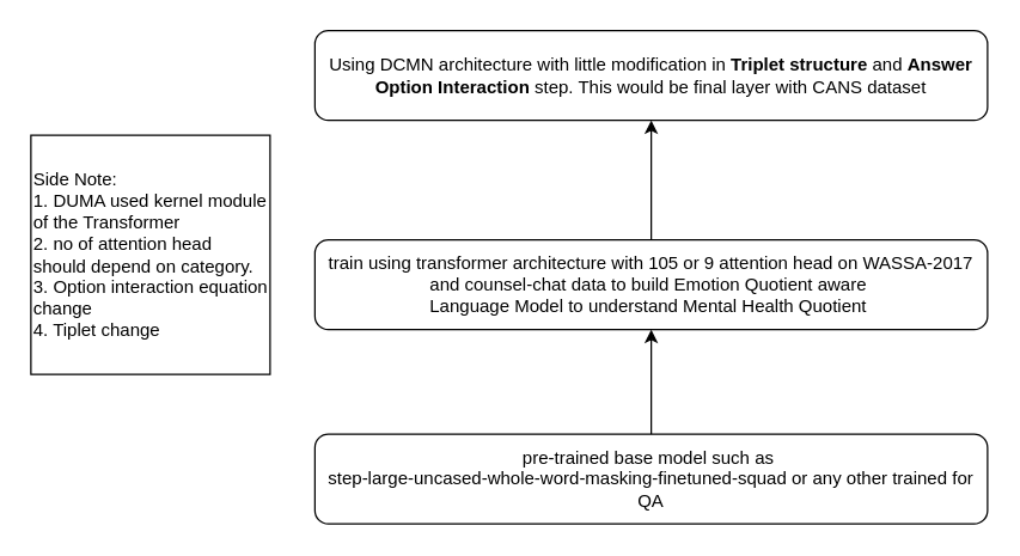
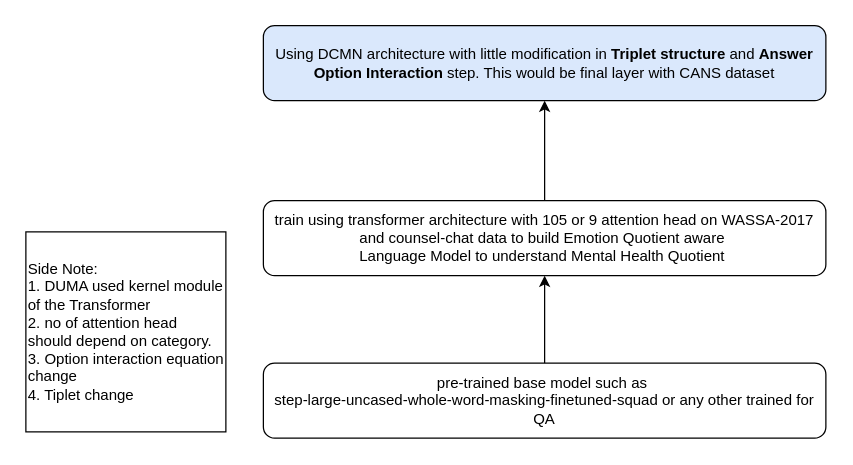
  <mxCell id="0" />
  <mxCell id="1" parent="0" />
  <mxCell id="2" style="edgeStyle=orthogonalEdgeStyle;rounded=0;orthogonalLoop=1;jettySize=auto;html=1;exitX=0.5;exitY=0;exitDx=0;exitDy=0;entryX=0.5;entryY=1;entryDx=0;entryDy=0;" edge="1" parent="1" source="3" target="5"><mxGeometry relative="1" as="geometry" /></mxCell>
  <mxCell id="3" value="pre-trained base model such as&amp;nbsp;&lt;br&gt;step-large-uncased-whole-word-masking-finetuned-squad or any other trained for QA" style="rounded=1;whiteSpace=wrap;html=1;" vertex="1" parent="1"><mxGeometry x="210" y="290" width="450" height="60" as="geometry" /></mxCell>
  <mxCell id="4" style="edgeStyle=orthogonalEdgeStyle;rounded=0;orthogonalLoop=1;jettySize=auto;html=1;exitX=0.5;exitY=0;exitDx=0;exitDy=0;entryX=0.5;entryY=1;entryDx=0;entryDy=0;" edge="1" parent="1" source="5" target="6"><mxGeometry relative="1" as="geometry" /></mxCell>
  <mxCell id="5" value="train using transformer architecture with 105 or 9 attention head on WASSA-2017 and counsel-chat data to build Emotion Quotient aware&amp;nbsp;&lt;br&gt;Language Model to understand Mental Health Quotient&amp;nbsp;" style="rounded=1;whiteSpace=wrap;html=1;" vertex="1" parent="1"><mxGeometry x="210" y="160" width="450" height="60" as="geometry" /></mxCell>
- <mxCell id="6" value="Using DCMN architecture with little modification in &lt;b&gt;Triplet structure&lt;/b&gt; and&amp;nbsp;&lt;b&gt;Answer Option Interaction &lt;/b&gt;step. This would be final layer with CANS dataset" style="rounded=1;whiteSpace=wrap;html=1;" vertex="1" parent="1"><mxGeometry x="210" y="20" width="450" height="60" as="geometry" /></mxCell>
- <mxCell id="7" value="Side Note:&lt;br&gt;1. DUMA used&amp;nbsp;kernel module of the Transformer&lt;br&gt;2. no of attention head should depend on category.&lt;br&gt;3. Option interaction equation change&lt;br&gt;4. Tiplet change" style="whiteSpace=wrap;html=1;aspect=fixed;align=left;" vertex="1" parent="1"><mxGeometry x="20" y="90" width="160" height="160" as="geometry" /></mxCell>
+ <mxCell id="6" value="Using DCMN architecture with little modification in &lt;b&gt;Triplet structure&lt;/b&gt; and&amp;nbsp;&lt;b&gt;Answer Option Interaction &lt;/b&gt;step. This would be final layer with CANS dataset" style="rounded=1;whiteSpace=wrap;html=1;fillColor=#dae8fc;" vertex="1" parent="1"><mxGeometry x="210" y="20" width="450" height="60" as="geometry" /></mxCell>
+ <mxCell id="7" value="Side Note:&lt;br&gt;1. DUMA used&amp;nbsp;kernel module of the Transformer&lt;br&gt;2. no of attention head should depend on category.&lt;br&gt;3. Option interaction equation change&lt;br&gt;4. Tiplet change" style="whiteSpace=wrap;html=1;aspect=fixed;align=left;" vertex="1" parent="1"><mxGeometry x="20" y="185" width="160" height="160" as="geometry" /></mxCell>
